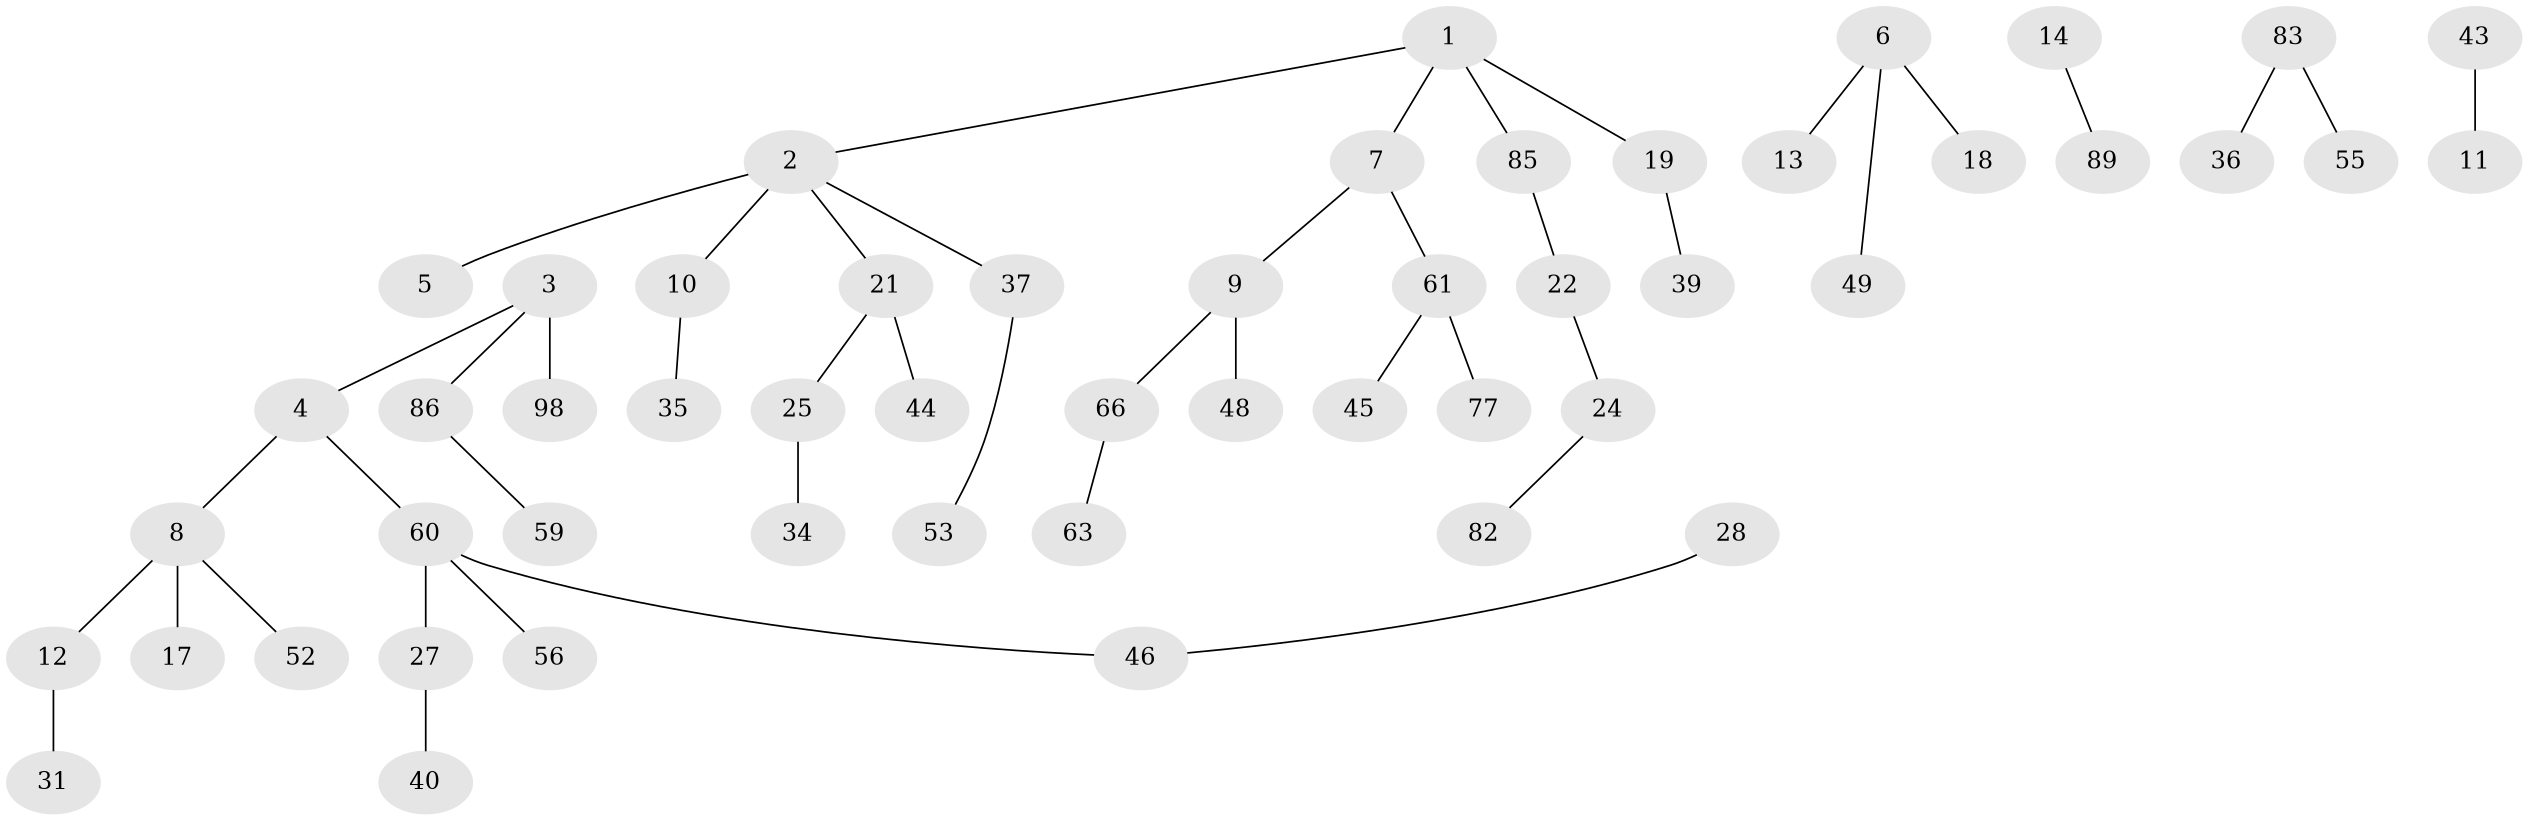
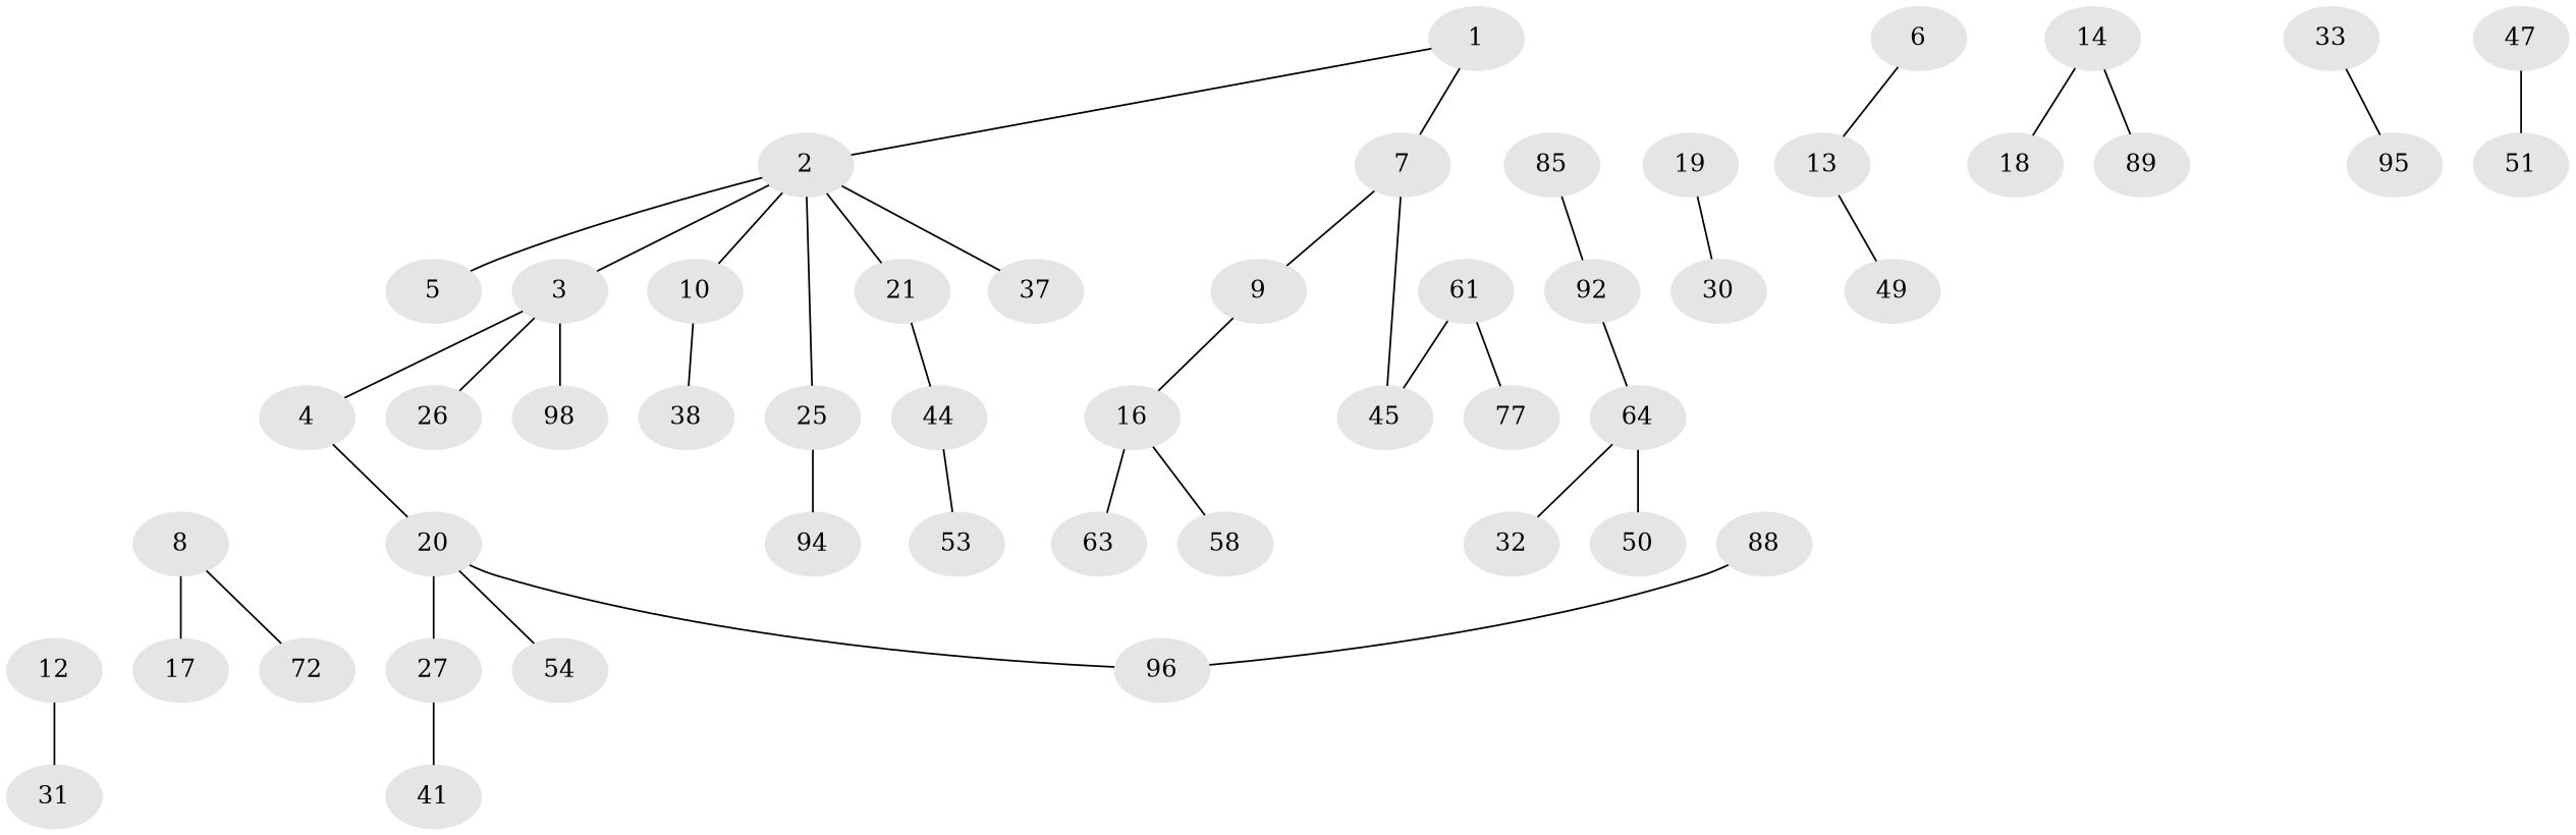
  graph {
    node [color=gray90 style=filled]
    1
    2
    7
    n4 [label=85]
    19
    5
    3
    10
    21
    37
    9
    n12 [label=61]
-   22
-   30 [label=39]
+   22 [label=92]
+   30
    4
-   26 [label=86]
+   26
    n17 [label=98]
-   35
+   35 [label=38]
    25
    44
    8
-   20 [label=60]
-   59
+   20
    6
    13
    12
    17
-   52
+   52 [label=72]
    27
-   46
-   56
+   46 [label=96]
+   56 [label=54]
    49
-   16 [label=66]
-   48
+   16
    45
    n36 [label=77]
-   28
+   28 [label=88]
    31
    14
    18
    n41 [label=89]
    n42 [label=63]
-   24
-   40
-   34
+   58
+   24 [label=64]
+   40 [label=41]
+   34 [label=94]
    53
-   32 [label=82]
-   33 [label=83]
-   36
-   55
-   43
-   51 [label=11]
+   32
+   50
+   33
+   55 [label=95]
+   43 [label=47]
+   51
    1 -- 2
    1 -- 7
-   1 -- n4
-   1 -- 19
    2 -- 5
+   2 -- 3
    2 -- 10
    2 -- 21
    2 -- 37
    7 -- 9
-   7 -- n12
+   7 -- 45
    n4 -- 22
    19 -- 30
    3 -- 4
    3 -- 26
    3 -- n17
    10 -- 35
-   21 -- 25
+   2 -- 25
    21 -- 44
    9 -- 16
-   9 -- 48
    n12 -- 45
    n12 -- n36
    22 -- 24
-   4 -- 8
    4 -- 20
-   26 -- 59
    25 -- 34
-   37 -- 53
-   8 -- 12
+   44 -- 53
    8 -- 17
    8 -- 52
    20 -- 27
    20 -- 46
    20 -- 56
    6 -- 13
-   6 -- 49
+   13 -- 49
    12 -- 31
    27 -- 40
    16 -- n42
+   16 -- 58
    28 -- 46
-   6 -- 18
+   14 -- 18
    14 -- n41
    24 -- 32
-   33 -- 36
+   24 -- 50
    33 -- 55
    43 -- 51
  }
